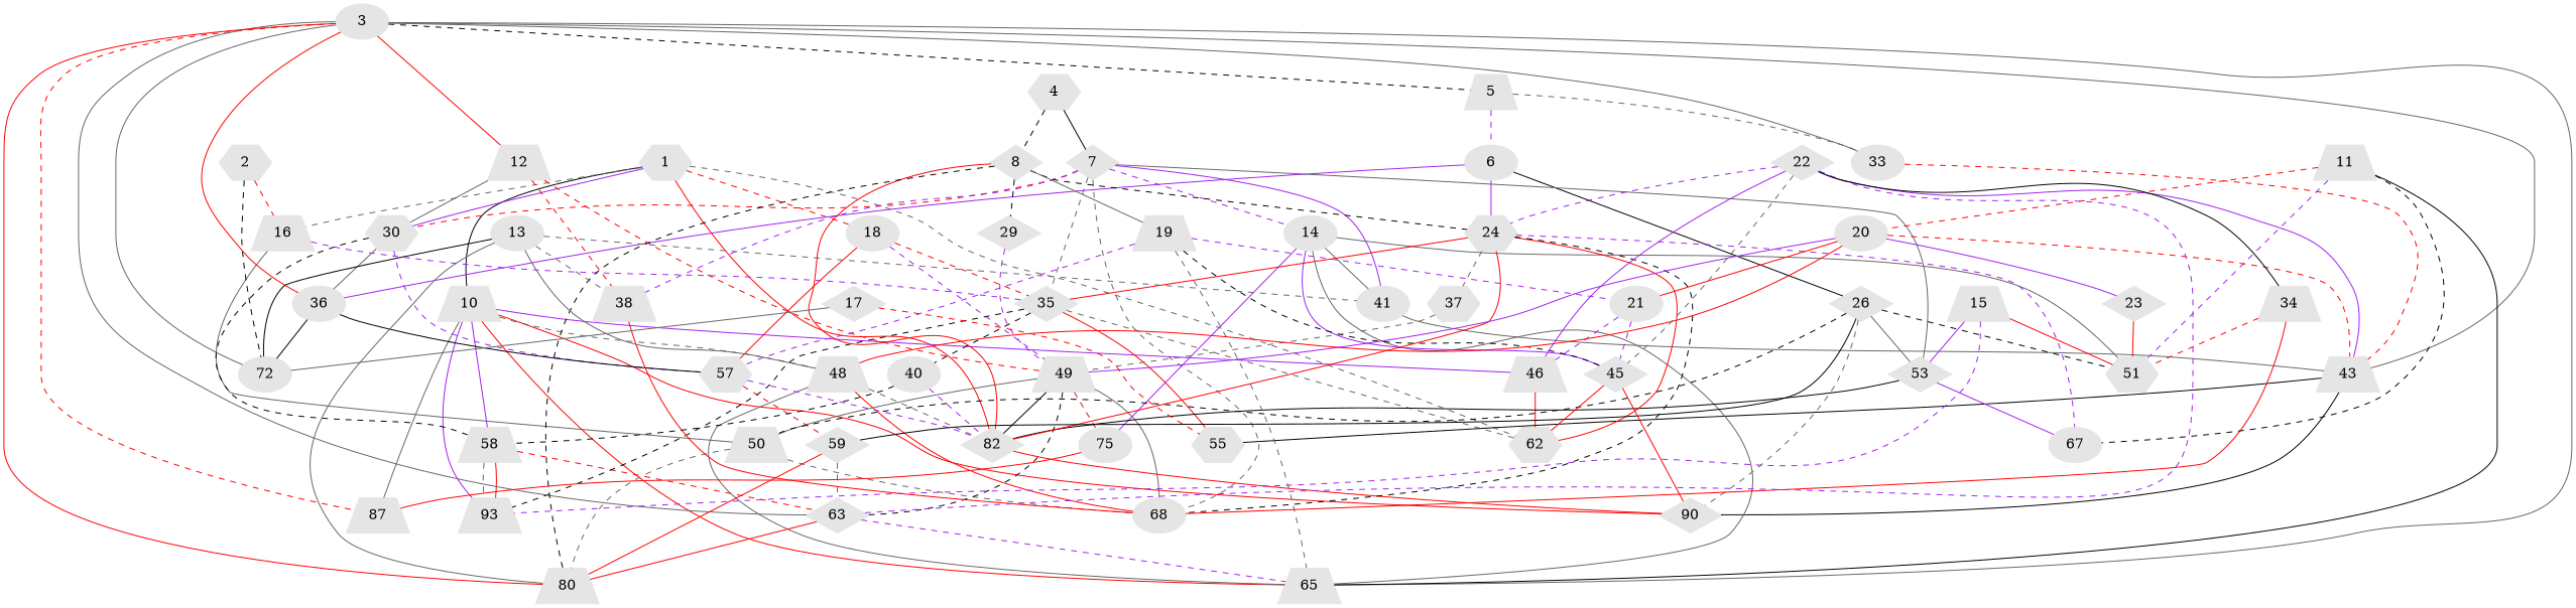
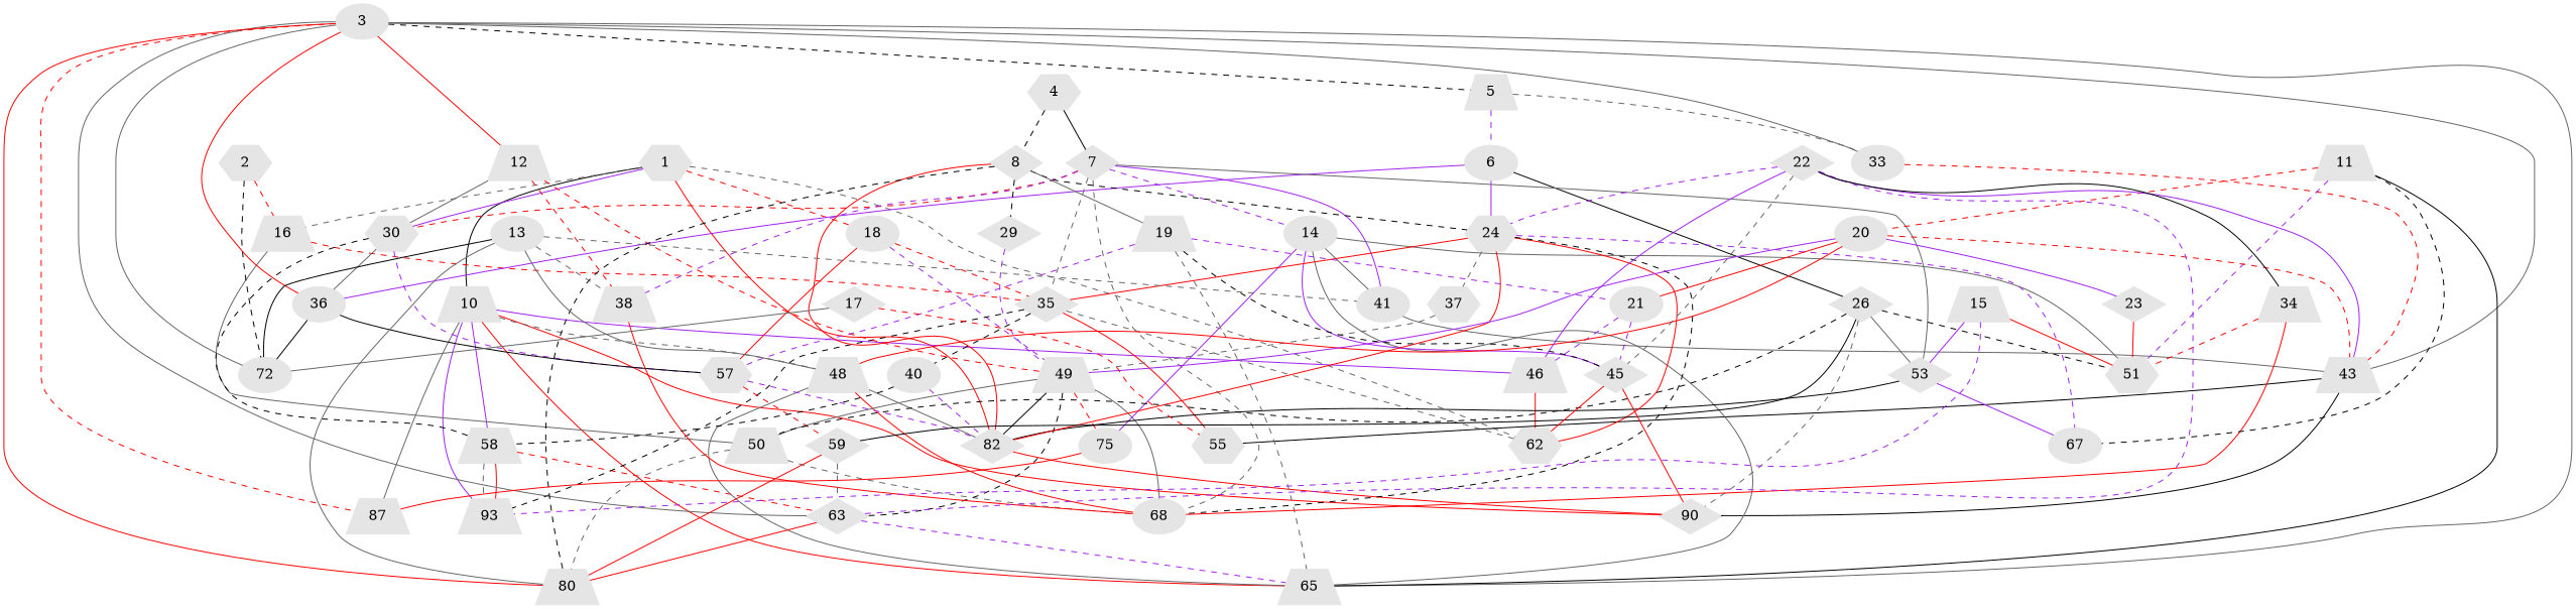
  graph {
    fontname="DejaVu Serif"
    node [color=gray90 fontname="DejaVu Serif" shape=trapezium style=filled]
    edge [color=red fontname="DejaVu Serif" style=solid]
    1 [shape=hexagon super="+25"]
    10 [super="+71"]
    16
    18 [shape=ellipse super="+49"]
    30 [shape=hexagon super="+31"]
    62 [shape=hexagon super="+74"]
    82 [shape=diamond super="+92"]
    65 [super="+88"]
    87
    46
    58 [super="+78"]
    90 [shape=diamond]
    93
    48 [super="+79"]
    35 [shape=diamond super="+39"]
    50 [super="+52"]
    57 [shape=hexagon super="+69"]
    n18 [label=49 super="+91"]
    36 [shape=ellipse]
    2 [shape=hexagon]
    72 [shape=ellipse super="+83"]
    3 [shape=ellipse super="+42"]
    5
    12
    33 [shape=ellipse]
    43 [super="+76"]
    63 [shape=diamond super="+95"]
    80 [super="+85"]
    6 [shape=ellipse]
    38 [super="+89"]
    55 [shape=hexagon super="+84"]
    4 [shape=hexagon]
    7 [shape=diamond]
    8 [shape=diamond super="+66"]
    14 [shape=ellipse super="+32"]
    41 [shape=ellipse super="+73"]
    53 [shape=diamond super="+86"]
    68 [shape=ellipse super="+70"]
    24 [shape=hexagon super="+56"]
    19
    29 [shape=diamond]
    26 [shape=diamond super="+44"]
    67 [shape=ellipse]
    37 [shape=hexagon]
    51 [shape=hexagon super="+60"]
    59 [shape=diamond super="+94"]
    45 [shape=diamond]
    75 [shape=ellipse]
    40 [shape=ellipse]
    21 [shape=ellipse super="+64"]
    13 [shape=ellipse super="+61"]
    34 [super="+54"]
    11 [super="+27"]
    20 [shape=ellipse super="+77"]
    23 [shape=diamond]
    15
    17 [shape=diamond]
    22 [shape=diamond super="+28"]
    1 -- 10 [color=black]
    1 -- 16 [color=gray40 style=dashed]
    1 -- 18 [style=dashed]
    1 -- 30 [color=purple]
    1 -- 62 [color=gray40 style=dashed]
    1 -- 82
    10 -- 65
    10 -- 87 [color=gray40]
    10 -- 46 [color=purple]
    10 -- 58 [color=purple]
    10 -- 90
    10 -- 93 [color=purple]
    10 -- 48 [color=gray40 style=dashed]
-   16 -- 35 [color=purple style=dashed]
+   16 -- 35 [style=dashed]
    16 -- 50 [color=gray40]
    18 -- 35 [style=dashed]
    18 -- 57
    18 -- n18 [color=purple style=dashed]
    30 -- 58 [color=black style=dashed]
    30 -- 57 [color=purple style=dashed]
    30 -- 36 [color=gray40]
    82 -- 90
    46 -- 62
    58 -- 93 [color=gray40 style=dashed]
    58 -- 93
    58 -- 63 [style=dashed]
-   48 -- 82 [color=gray40 style=dashed]
+   48 -- 82 [color=gray40]
    48 -- 65 [color=gray40]
    48 -- 68
    35 -- 62 [color=gray40 style=dashed]
    35 -- 93 [color=black style=dashed]
    35 -- 55
    35 -- 40 [color=black style=dashed]
    50 -- 80 [color=gray40 style=dashed]
    50 -- 68 [color=gray40 style=dashed]
    57 -- 82 [color=purple style=dashed]
    57 -- 59 [style=dashed]
    n18 -- 82 [color=black]
    n18 -- 50 [color=gray40]
    n18 -- 63 [color=black style=dashed]
    n18 -- 68 [color=gray40]
    n18 -- 75 [style=dashed]
    36 -- 57 [color=black]
    36 -- 72 [color=black]
    2 -- 16 [style=dashed]
    2 -- 72 [color=black style=dashed]
    3 -- 65 [color=gray40]
    3 -- 87 [style=dashed]
    3 -- 36
    3 -- 72 [color=gray40]
    3 -- 5 [color=black style=dashed]
    3 -- 12
    3 -- 33 [color=gray40]
    3 -- 43 [color=gray40]
    3 -- 63 [color=gray40]
    3 -- 80
    5 -- 33 [color=gray40 style=dashed]
    5 -- 6 [color=purple style=dashed]
    12 -- 30 [color=gray40]
    12 -- n18 [style=dashed]
    12 -- 38 [style=dashed]
    33 -- 43 [style=dashed]
    43 -- 90 [color=black]
    43 -- 55 [color=black]
    63 -- 65 [color=purple style=dashed]
    63 -- 80
    6 -- 36 [color=purple]
    6 -- 24 [color=purple]
    6 -- 26 [color=black]
    38 -- 68
    4 -- 7 [color=black]
    4 -- 8 [color=black style=dashed]
    7 -- 30 [style=dashed]
    7 -- 35 [color=gray40 style=dashed]
    7 -- 38 [color=purple style=dashed]
    7 -- 14 [color=purple style=dashed]
    7 -- 41 [color=purple]
    7 -- 53 [color=gray40]
    7 -- 68 [color=gray40 style=dashed]
    8 -- 82
    8 -- 80 [color=black style=dashed]
    8 -- 24 [color=black style=dashed]
    8 -- 19 [color=gray40]
    8 -- 29 [color=black style=dashed]
    14 -- 65 [color=gray40]
    14 -- 41 [color=gray40]
    14 -- 51 [color=gray40]
    14 -- 45 [color=purple]
    14 -- 75 [color=purple]
    41 -- 43 [color=gray40]
    53 -- 82 [color=black]
    53 -- 67 [color=purple]
    24 -- 62
    24 -- 82
    24 -- 35
    24 -- 68 [color=black style=dashed]
    24 -- 67 [color=purple style=dashed]
    24 -- 37 [color=gray40 style=dashed]
    19 -- 65 [color=gray40 style=dashed]
    19 -- 57 [color=purple style=dashed]
    19 -- 45 [color=black style=dashed]
    19 -- 21 [color=purple style=dashed]
    29 -- n18 [color=purple style=dashed]
    26 -- 90 [color=gray40 style=dashed]
    26 -- 50 [color=black style=dashed]
    26 -- 53 [color=gray40]
    26 -- 51 [color=black style=dashed]
    26 -- 59 [color=black]
    37 -- n18 [color=gray40 style=dashed]
    59 -- 63 [color=gray40 style=dashed]
    59 -- 80
    45 -- 62
    45 -- 90
    75 -- 87
    40 -- 82 [color=purple style=dashed]
    40 -- 58 [color=black style=dashed]
    21 -- 46 [color=purple style=dashed]
    21 -- 45 [color=purple style=dashed]
    13 -- 48 [color=gray40]
    13 -- 72 [color=black]
    13 -- 80 [color=gray40]
    13 -- 38 [color=gray40 style=dashed]
    13 -- 41 [color=gray40 style=dashed]
    34 -- 68
    34 -- 51 [style=dashed]
    11 -- 65 [color=black]
    11 -- 67 [color=black style=dashed]
    11 -- 51 [color=purple style=dashed]
    11 -- 20 [style=dashed]
    20 -- 48
    20 -- n18 [color=purple]
    20 -- 43 [style=dashed]
    20 -- 21
    20 -- 23 [color=purple]
    23 -- 51
    15 -- 93 [color=purple style=dashed]
    15 -- 53 [color=purple]
    15 -- 51
    17 -- 72 [color=gray40]
    17 -- 55 [style=dashed]
    22 -- 46 [color=purple]
    22 -- 43 [color=purple]
    22 -- 63 [color=purple style=dashed]
    22 -- 24 [color=purple style=dashed]
    22 -- 45 [color=gray40 style=dashed]
    22 -- 34 [color=black]
  }
